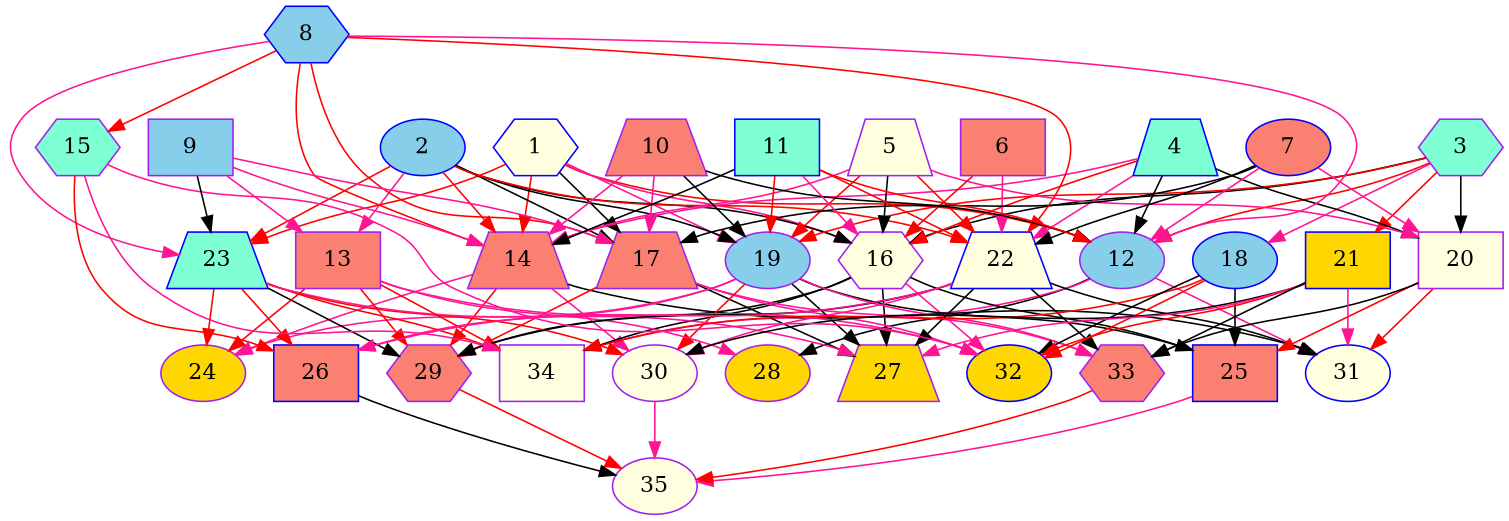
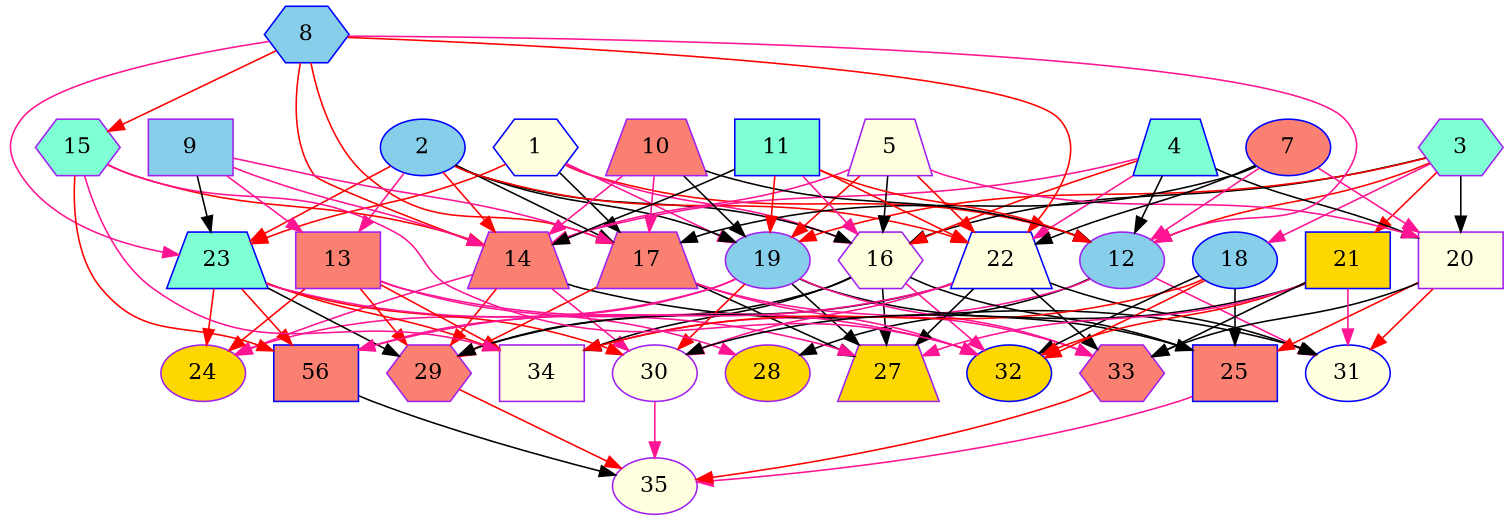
  digraph {
    node [alpha=0.14 color=purple fillcolor=salmon shape=ellipse style=filled]
    edge [color=deeppink]
    1 [alpha=0.02 color=blue expect_size=51713024 fillcolor=lightyellow shape=hexagon]
    12 [alpha=0.19 expect_size=7402496 fillcolor=skyblue]
    14 [alpha=0.06 expect_size=33302528 shape=trapezium]
    16 [alpha=0.16 expect_size=11099136 fillcolor=lightyellow shape=hexagon]
    17 [alpha=0.20 expect_size=9267200 shape=trapezium]
    19 [expect_size=27358208 fillcolor=skyblue]
    23 [alpha=0.18 color=blue expect_size=9724928 fillcolor=aquamarine shape=trapezium]
    28 [alpha=0.08 expect_size=46736384 fillcolor=gold]
    31 [alpha=0.08 color=blue expect_size=35693568 fillcolor=lightyellow]
    34 [alpha=0.05 expect_size=26735616 fillcolor=lightyellow shape=box]
    24 [alpha=0.10 expect_size=16859136 fillcolor=gold]
    29 [alpha=0.01 expect_size=29196288 shape=hexagon]
    30 [alpha=0.05 expect_size=14004224 fillcolor=lightyellow]
    32 [alpha=0.11 color=blue expect_size=46361600 fillcolor=gold]
    25 [alpha=0.19 color=blue expect_size=30231552 shape=box]
    27 [alpha=0.16 expect_size=47771648 fillcolor=gold shape=trapezium]
    33 [alpha=0.12 expect_size=30387200 shape=hexagon]
-   26 [alpha=0.15 color=blue expect_size=10800128 shape=box]
+   26 [alpha=0.15 color=blue expect_size=10800128 shape=box label=56]
    35 [alpha=0.09 expect_size=50912256 fillcolor=lightyellow]
    2 [alpha=0.17 color=blue expect_size=36805632 fillcolor=skyblue]
    13 [alpha=0.03 expect_size=48028672 shape=box]
    22 [alpha=0.13 color=blue expect_size=13256704 fillcolor=lightyellow shape=trapezium]
    3 [expect_size=44207104 fillcolor=aquamarine shape=hexagon]
    18 [alpha=0.13 color=blue expect_size=42314752 fillcolor=skyblue]
    20 [alpha=0.09 expect_size=9444352 fillcolor=lightyellow shape=box]
    21 [alpha=0.05 color=blue expect_size=49719296 fillcolor=gold shape=box]
    4 [alpha=0.18 color=blue expect_size=20749312 fillcolor=aquamarine shape=trapezium]
    5 [alpha=0.13 expect_size=46377984 fillcolor=lightyellow shape=trapezium]
-   6 [alpha=0.19 expect_size=20400128 shape=box]
    7 [color=blue expect_size=16917504]
    8 [color=blue expect_size=31651840 fillcolor=skyblue shape=hexagon]
    15 [alpha=0.12 expect_size=28565504 fillcolor=aquamarine shape=hexagon]
    9 [alpha=0.12 expect_size=10223616 fillcolor=skyblue shape=box]
    10 [alpha=0.17 expect_size=28777472 shape=trapezium]
    11 [alpha=0.05 color=blue expect_size=48691200 fillcolor=aquamarine shape=box]
    1 -> 12 [color=red]
-   1 -> 14 [color=red]
+   15 -> 14 [color=red]
    1 -> 16
    1 -> 17 [color=black]
    1 -> 19
    1 -> 23 [color=red]
    12 -> 28 [color=black]
    12 -> 31
    12 -> 34
    14 -> 31 [color=black]
    14 -> 24
    14 -> 29 [color=red]
    14 -> 30
    16 -> 34 [color=black]
    16 -> 29 [color=black]
    16 -> 32
    16 -> 25 [color=black]
    16 -> 27 [color=black]
    17 -> 29 [color=red]
    17 -> 32
    17 -> 27 [color=black]
    17 -> 33
    19 -> 24
    19 -> 30 [color=red]
    19 -> 25 [color=black]
    19 -> 27 [color=black]
    19 -> 33
    19 -> 26
    23 -> 34 [color=red]
    23 -> 24 [color=red]
    23 -> 29 [color=black]
    23 -> 30 [color=red]
    23 -> 27
    23 -> 26 [color=red]
    29 -> 35 [color=red]
    30 -> 35
    25 -> 35
    33 -> 35 [color=red]
    26 -> 35 [color=black]
    2 -> 14 [color=red]
    2 -> 16 [color=black]
    2 -> 17 [color=black]
    2 -> 19 [color=black]
    2 -> 23 [color=red]
    2 -> 13
    2 -> 22 [color=red]
    13 -> 28
    13 -> 34 [color=red]
    13 -> 24 [color=red]
    13 -> 29 [color=red]
    13 -> 32
    22 -> 31 [color=black]
    22 -> 29 [color=black]
    22 -> 30
    22 -> 27 [color=black]
    22 -> 33 [color=black]
    22 -> 26
    3 -> 12 [color=red]
    3 -> 16 [color=black]
    3 -> 19 [color=red]
    3 -> 18
    3 -> 20 [color=black]
    3 -> 21 [color=red]
    18 -> 34 [color=red]
    18 -> 32 [color=black]
    18 -> 32 [color=red]
    18 -> 25 [color=black]
    20 -> 31 [color=red]
    20 -> 25 [color=red]
    20 -> 33 [color=black]
    21 -> 31
    21 -> 30 [color=black]
    21 -> 32 [color=red]
    21 -> 27
    21 -> 33 [color=black]
    4 -> 12 [color=black]
    4 -> 14
    4 -> 16 [color=red]
    4 -> 22
    4 -> 20 [color=black]
    5 -> 14
    5 -> 16 [color=black]
    5 -> 19 [color=red]
    5 -> 22 [color=red]
    5 -> 20
-   6 -> 16 [color=red]
-   6 -> 22
    7 -> 12
    7 -> 17 [color=black]
    7 -> 22 [color=black]
    7 -> 20
    8 -> 12
    8 -> 14 [color=red]
    8 -> 17 [color=red]
    8 -> 23
    8 -> 22 [color=red]
    8 -> 15 [color=red]
    15 -> 34
    15 -> 32
    15 -> 26 [color=red]
    9 -> 14
    9 -> 17
    9 -> 23 [color=black]
    9 -> 13
    10 -> 12 [color=black]
    10 -> 14
    10 -> 17
    10 -> 19 [color=black]
    11 -> 12 [color=red]
    11 -> 14 [color=black]
    11 -> 16
    11 -> 19 [color=red]
    11 -> 22 [color=red]
  }
